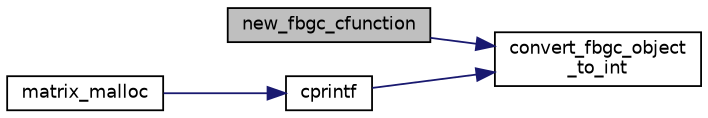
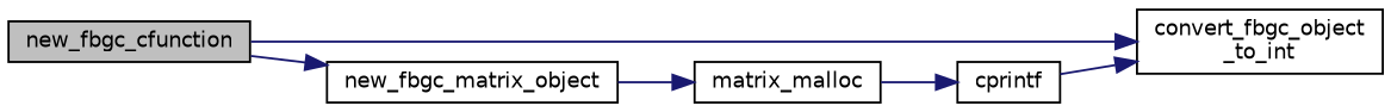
  digraph {
    rankdir=LR
    node [color=black fillcolor=white fontname=Helvetica fontsize=10 shape=record style=filled]
    edge [color=midnightblue fontname=Helvetica fontsize=10 labelfontname=Helvetica labelfontsize=10 style=solid]
    n1 [fillcolor=grey75 fontcolor=black height=0.2 label=new_fbgc_cfunction width=0.4]
    n2 [height=0.2 label="convert_fbgc_object\l_to_int" width=0.4]
+   n3 [height=0.2 label=new_fbgc_matrix_object width=0.4]
    n4 [height=0.2 label=matrix_malloc width=0.4]
    n5 [height=0.2 label=cprintf width=0.4]
    n1 -> n2
+   n1 -> n3
+   n3 -> n4
    n4 -> n5
    n5 -> n2
  }
